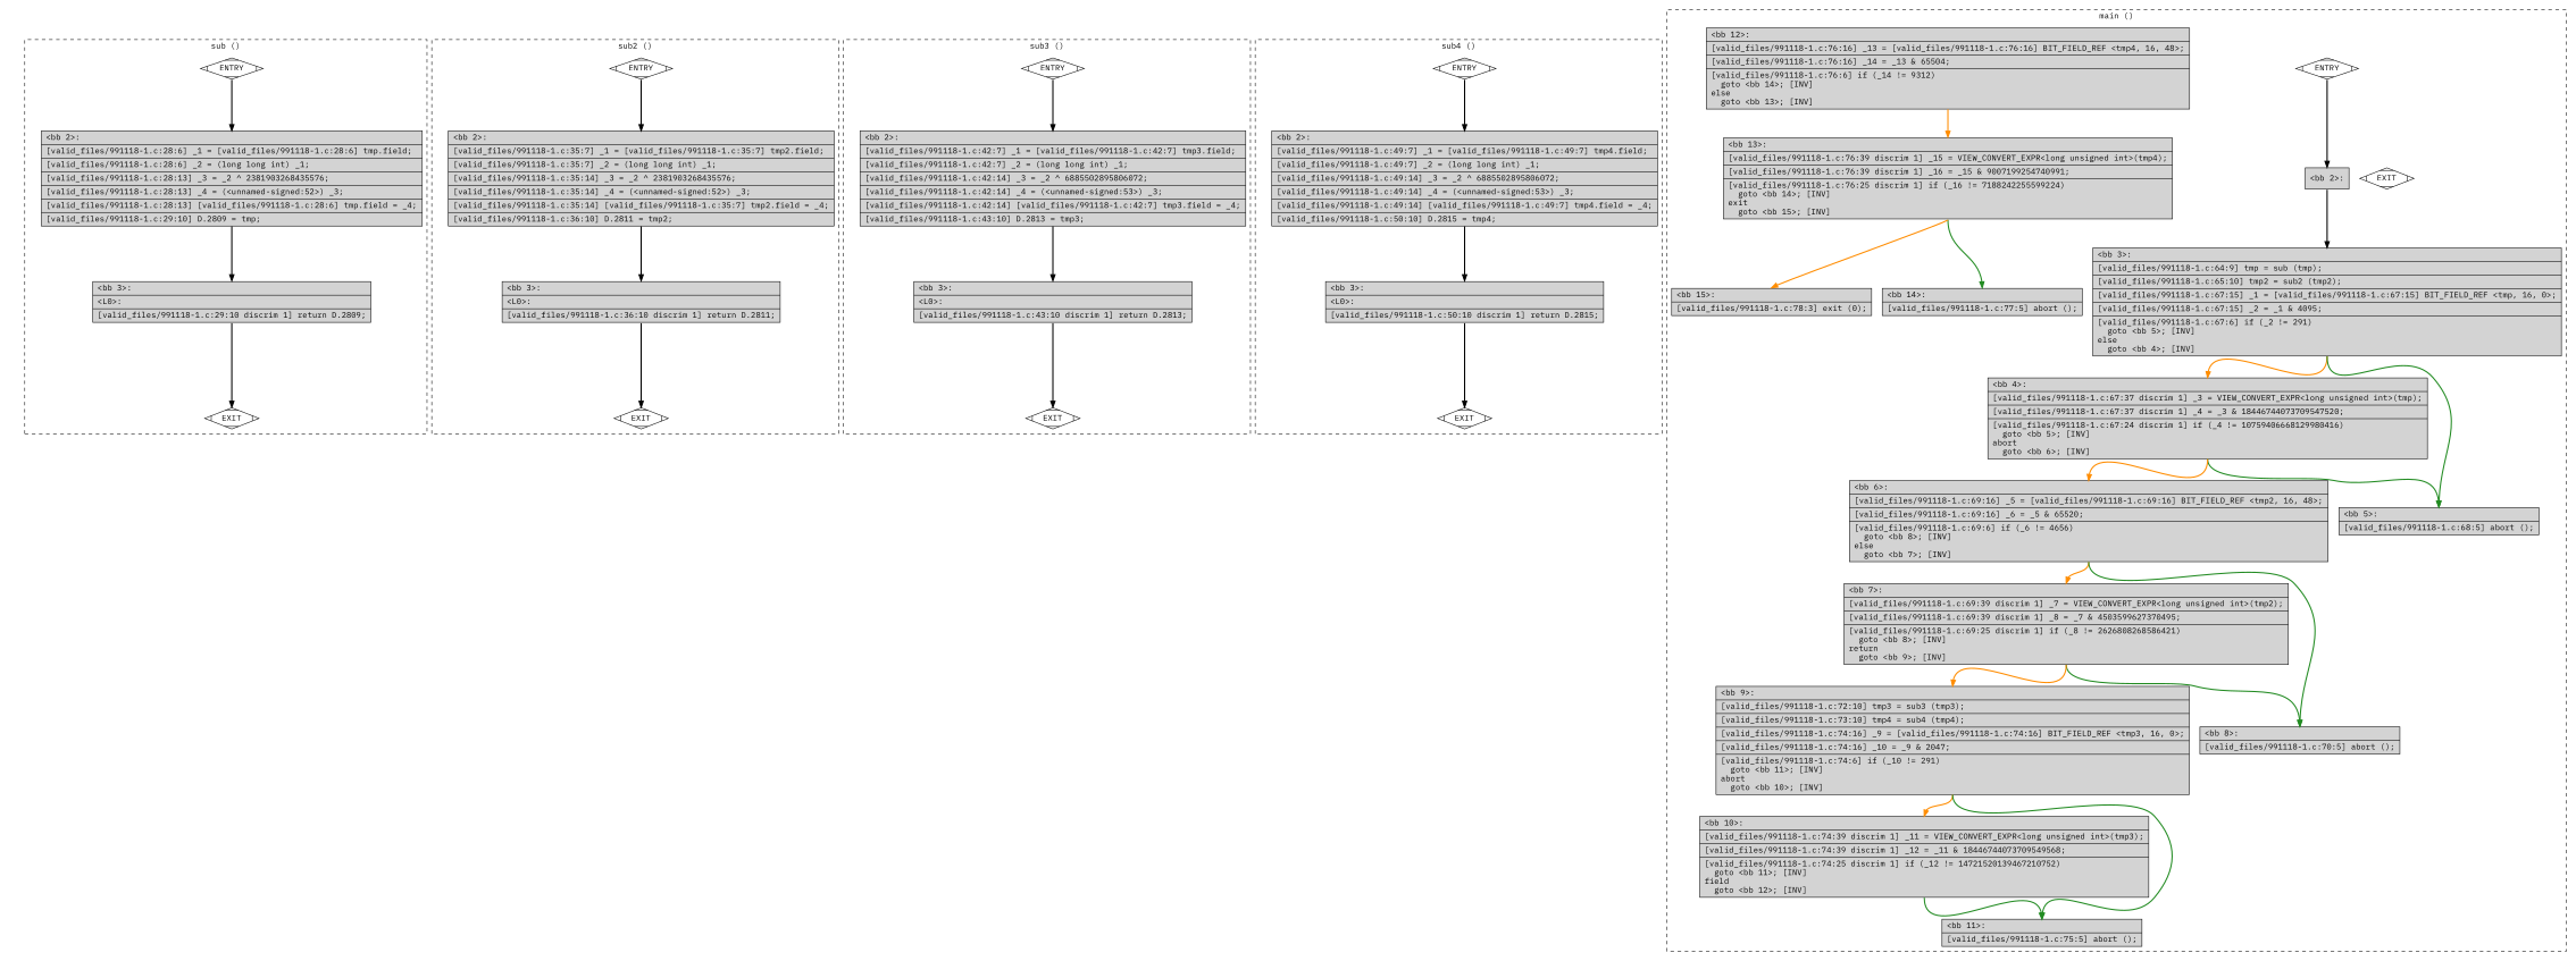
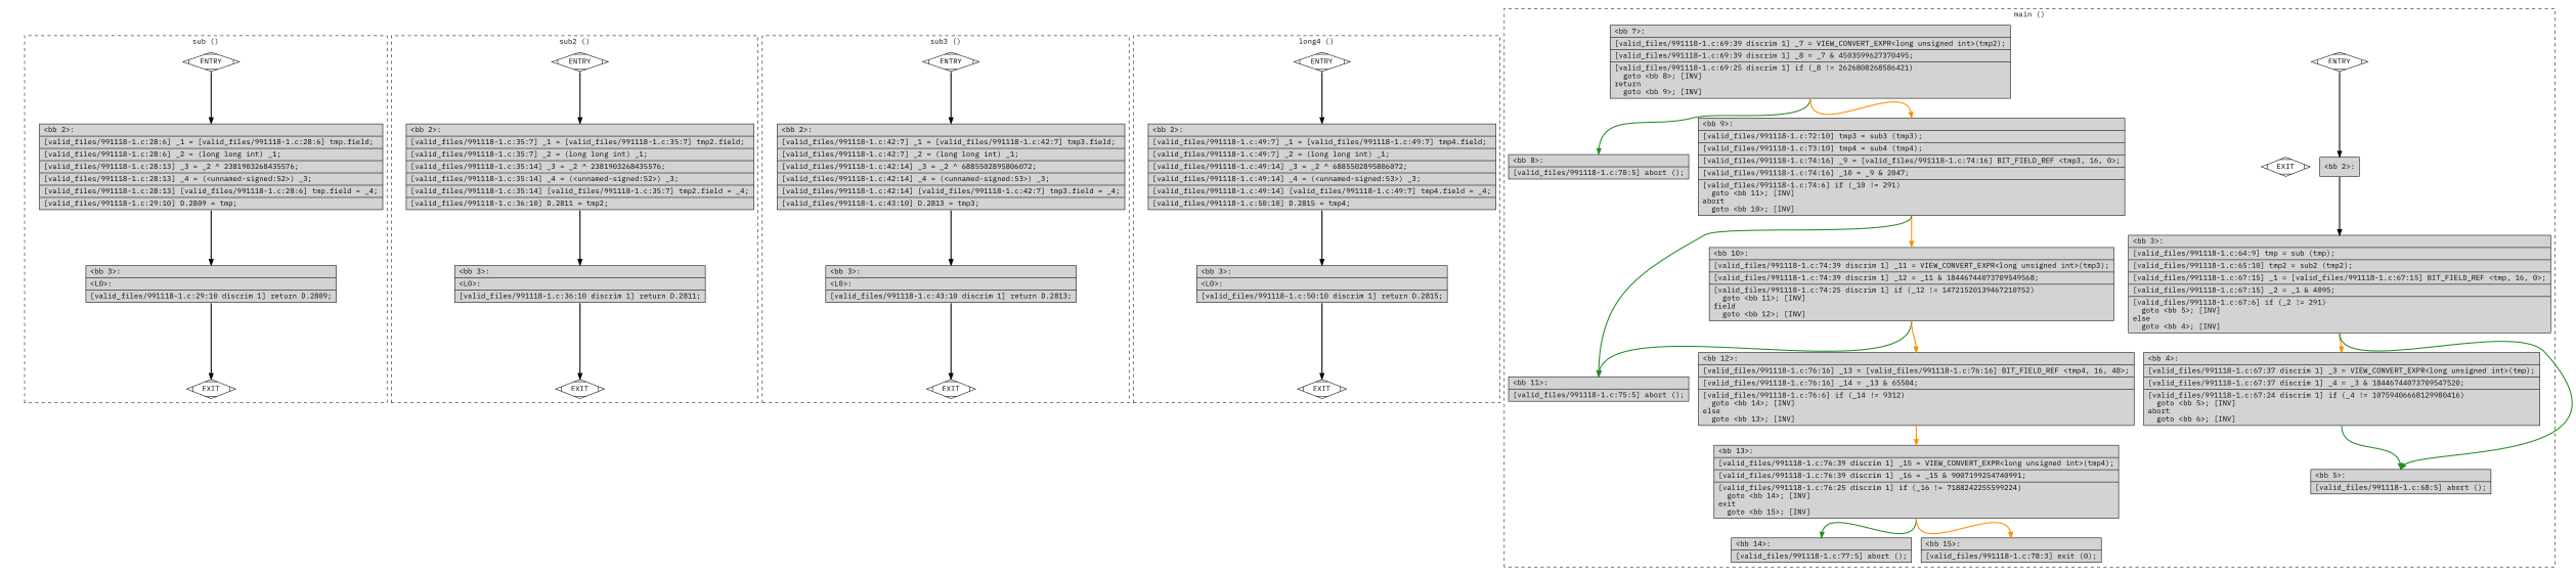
  digraph {
    fontname="IBM Plex Mono"
    node [fillcolor=lightgrey fontname="IBM Plex Mono" shape=record style=filled]
    edge [constraint=true fontname="IBM Plex Mono" headport=n style="solid,bold" tailport=s color=black weight=10]
    n1 [fillcolor=white label=ENTRY shape=Mdiamond]
    n2 [fillcolor=white label=EXIT shape=Mdiamond]
    n3 [label="{\<bb\ 2\>:\l|[valid_files/991118-1.c:28:6]\ _1\ =\ [valid_files/991118-1.c:28:6]\ tmp.field;\l|[valid_files/991118-1.c:28:6]\ _2\ =\ (long\ long\ int)\ _1;\l|[valid_files/991118-1.c:28:13]\ _3\ =\ _2\ ^\ 2381903268435576;\l|[valid_files/991118-1.c:28:13]\ _4\ =\ (\<unnamed-signed:52\>)\ _3;\l|[valid_files/991118-1.c:28:13]\ [valid_files/991118-1.c:28:6]\ tmp.field\ =\ _4;\l|[valid_files/991118-1.c:29:10]\ D.2809\ =\ tmp;\l}"]
    n4 [label="{\<bb\ 3\>:\l|\<L0\>:\l|[valid_files/991118-1.c:29:10\ discrim\ 1]\ return\ D.2809;\l}"]
    n5 [fillcolor=white label=ENTRY shape=Mdiamond]
    n6 [fillcolor=white label=EXIT shape=Mdiamond]
    n7 [label="{\<bb\ 2\>:\l|[valid_files/991118-1.c:35:7]\ _1\ =\ [valid_files/991118-1.c:35:7]\ tmp2.field;\l|[valid_files/991118-1.c:35:7]\ _2\ =\ (long\ long\ int)\ _1;\l|[valid_files/991118-1.c:35:14]\ _3\ =\ _2\ ^\ 2381903268435576;\l|[valid_files/991118-1.c:35:14]\ _4\ =\ (\<unnamed-signed:52\>)\ _3;\l|[valid_files/991118-1.c:35:14]\ [valid_files/991118-1.c:35:7]\ tmp2.field\ =\ _4;\l|[valid_files/991118-1.c:36:10]\ D.2811\ =\ tmp2;\l}"]
    n8 [label="{\<bb\ 3\>:\l|\<L0\>:\l|[valid_files/991118-1.c:36:10\ discrim\ 1]\ return\ D.2811;\l}"]
    n9 [fillcolor=white label=ENTRY shape=Mdiamond]
    n10 [fillcolor=white label=EXIT shape=Mdiamond]
    n11 [label="{\<bb\ 2\>:\l|[valid_files/991118-1.c:42:7]\ _1\ =\ [valid_files/991118-1.c:42:7]\ tmp3.field;\l|[valid_files/991118-1.c:42:7]\ _2\ =\ (long\ long\ int)\ _1;\l|[valid_files/991118-1.c:42:14]\ _3\ =\ _2\ ^\ 6885502895806072;\l|[valid_files/991118-1.c:42:14]\ _4\ =\ (\<unnamed-signed:53\>)\ _3;\l|[valid_files/991118-1.c:42:14]\ [valid_files/991118-1.c:42:7]\ tmp3.field\ =\ _4;\l|[valid_files/991118-1.c:43:10]\ D.2813\ =\ tmp3;\l}"]
    n12 [label="{\<bb\ 3\>:\l|\<L0\>:\l|[valid_files/991118-1.c:43:10\ discrim\ 1]\ return\ D.2813;\l}"]
    n13 [fillcolor=white label=ENTRY shape=Mdiamond]
    n14 [fillcolor=white label=EXIT shape=Mdiamond]
    n15 [label="{\<bb\ 2\>:\l|[valid_files/991118-1.c:49:7]\ _1\ =\ [valid_files/991118-1.c:49:7]\ tmp4.field;\l|[valid_files/991118-1.c:49:7]\ _2\ =\ (long\ long\ int)\ _1;\l|[valid_files/991118-1.c:49:14]\ _3\ =\ _2\ ^\ 6885502895806072;\l|[valid_files/991118-1.c:49:14]\ _4\ =\ (\<unnamed-signed:53\>)\ _3;\l|[valid_files/991118-1.c:49:14]\ [valid_files/991118-1.c:49:7]\ tmp4.field\ =\ _4;\l|[valid_files/991118-1.c:50:10]\ D.2815\ =\ tmp4;\l}"]
    n16 [label="{\<bb\ 3\>:\l|\<L0\>:\l|[valid_files/991118-1.c:50:10\ discrim\ 1]\ return\ D.2815;\l}"]
    n17 [fillcolor=white label=ENTRY shape=Mdiamond]
    n18 [fillcolor=white label=EXIT shape=Mdiamond]
    n19 [label="{\<bb\ 2\>:\l}"]
    n20 [label="{\<bb\ 3\>:\l|[valid_files/991118-1.c:64:9]\ tmp\ =\ sub\ (tmp);\l|[valid_files/991118-1.c:65:10]\ tmp2\ =\ sub2\ (tmp2);\l|[valid_files/991118-1.c:67:15]\ _1\ =\ [valid_files/991118-1.c:67:15]\ BIT_FIELD_REF\ \<tmp,\ 16,\ 0\>;\l|[valid_files/991118-1.c:67:15]\ _2\ =\ _1\ &\ 4095;\l|[valid_files/991118-1.c:67:6]\ if\ (_2\ !=\ 291)\l\ \ goto\ \<bb\ 5\>;\ [INV]\lelse\l\ \ goto\ \<bb\ 4\>;\ [INV]\l}"]
    n21 [label="{\<bb\ 4\>:\l|[valid_files/991118-1.c:67:37\ discrim\ 1]\ _3\ =\ VIEW_CONVERT_EXPR\<long\ unsigned\ int\>(tmp);\l|[valid_files/991118-1.c:67:37\ discrim\ 1]\ _4\ =\ _3\ &\ 18446744073709547520;\l|[valid_files/991118-1.c:67:24\ discrim\ 1]\ if\ (_4\ !=\ 10759406668129980416)\l\ \ goto\ \<bb\ 5\>;\ [INV]\labort\l\ \ goto\ \<bb\ 6\>;\ [INV]\l}"]
    n22 [label="{\<bb\ 5\>:\l|[valid_files/991118-1.c:68:5]\ abort\ ();\l}"]
-   n23 [label="{\<bb\ 6\>:\l|[valid_files/991118-1.c:69:16]\ _5\ =\ [valid_files/991118-1.c:69:16]\ BIT_FIELD_REF\ \<tmp2,\ 16,\ 48\>;\l|[valid_files/991118-1.c:69:16]\ _6\ =\ _5\ &\ 65520;\l|[valid_files/991118-1.c:69:6]\ if\ (_6\ !=\ 4656)\l\ \ goto\ \<bb\ 8\>;\ [INV]\lelse\l\ \ goto\ \<bb\ 7\>;\ [INV]\l}"]
    n24 [label="{\<bb\ 7\>:\l|[valid_files/991118-1.c:69:39\ discrim\ 1]\ _7\ =\ VIEW_CONVERT_EXPR\<long\ unsigned\ int\>(tmp2);\l|[valid_files/991118-1.c:69:39\ discrim\ 1]\ _8\ =\ _7\ &\ 4503599627370495;\l|[valid_files/991118-1.c:69:25\ discrim\ 1]\ if\ (_8\ !=\ 2626808268586421)\l\ \ goto\ \<bb\ 8\>;\ [INV]\lreturn\l\ \ goto\ \<bb\ 9\>;\ [INV]\l}"]
    n25 [label="{\<bb\ 8\>:\l|[valid_files/991118-1.c:70:5]\ abort\ ();\l}"]
    n26 [label="{\<bb\ 9\>:\l|[valid_files/991118-1.c:72:10]\ tmp3\ =\ sub3\ (tmp3);\l|[valid_files/991118-1.c:73:10]\ tmp4\ =\ sub4\ (tmp4);\l|[valid_files/991118-1.c:74:16]\ _9\ =\ [valid_files/991118-1.c:74:16]\ BIT_FIELD_REF\ \<tmp3,\ 16,\ 0\>;\l|[valid_files/991118-1.c:74:16]\ _10\ =\ _9\ &\ 2047;\l|[valid_files/991118-1.c:74:6]\ if\ (_10\ !=\ 291)\l\ \ goto\ \<bb\ 11\>;\ [INV]\labort\l\ \ goto\ \<bb\ 10\>;\ [INV]\l}"]
    n27 [label="{\<bb\ 10\>:\l|[valid_files/991118-1.c:74:39\ discrim\ 1]\ _11\ =\ VIEW_CONVERT_EXPR\<long\ unsigned\ int\>(tmp3);\l|[valid_files/991118-1.c:74:39\ discrim\ 1]\ _12\ =\ _11\ &\ 18446744073709549568;\l|[valid_files/991118-1.c:74:25\ discrim\ 1]\ if\ (_12\ !=\ 14721520139467210752)\l\ \ goto\ \<bb\ 11\>;\ [INV]\lfield\l\ \ goto\ \<bb\ 12\>;\ [INV]\l}"]
    n28 [label="{\<bb\ 11\>:\l|[valid_files/991118-1.c:75:5]\ abort\ ();\l}"]
    n29 [label="{\<bb\ 12\>:\l|[valid_files/991118-1.c:76:16]\ _13\ =\ [valid_files/991118-1.c:76:16]\ BIT_FIELD_REF\ \<tmp4,\ 16,\ 48\>;\l|[valid_files/991118-1.c:76:16]\ _14\ =\ _13\ &\ 65504;\l|[valid_files/991118-1.c:76:6]\ if\ (_14\ !=\ 9312)\l\ \ goto\ \<bb\ 14\>;\ [INV]\lelse\l\ \ goto\ \<bb\ 13\>;\ [INV]\l}"]
    n30 [label="{\<bb\ 13\>:\l|[valid_files/991118-1.c:76:39\ discrim\ 1]\ _15\ =\ VIEW_CONVERT_EXPR\<long\ unsigned\ int\>(tmp4);\l|[valid_files/991118-1.c:76:39\ discrim\ 1]\ _16\ =\ _15\ &\ 9007199254740991;\l|[valid_files/991118-1.c:76:25\ discrim\ 1]\ if\ (_16\ !=\ 7188242255599224)\l\ \ goto\ \<bb\ 14\>;\ [INV]\lexit\l\ \ goto\ \<bb\ 15\>;\ [INV]\l}"]
    n31 [label="{\<bb\ 14\>:\l|[valid_files/991118-1.c:77:5]\ abort\ ();\l}"]
    n32 [label="{\<bb\ 15\>:\l|[valid_files/991118-1.c:78:3]\ exit\ (0);\l}"]
    subgraph cluster_1 {
      color=black
      label="sub ()"
      style=dashed
      n1
      n2
      n3
      n4
    }
    subgraph cluster_2 {
      color=black
      label="sub2 ()"
      style=dashed
      n5
      n6
      n7
      n8
    }
    subgraph cluster_3 {
      color=black
      label="sub3 ()"
      style=dashed
      n9
      n10
      n11
      n12
    }
    subgraph cluster_4 {
      color=black
-     label="sub4 ()"
+     label="long4 ()"
      style=dashed
      n13
      n14
      n15
      n16
    }
    subgraph cluster_5 {
      color=black
      label="main ()"
      style=dashed
      n17
      n18
      n19
      n20
      n21
      n22
-     n23
      n24
      n25
      n26
      n27
      n28
      n29
      n30
      n31
      n32
    }
    n1 -> n2 [style=invis color="" weight=""]
    n1 -> n3 [weight=100]
    n3 -> n4 [weight=100]
    n4 -> n2
    n5 -> n6 [style=invis color="" weight=""]
    n5 -> n7 [weight=100]
    n7 -> n8 [weight=100]
    n8 -> n6
    n9 -> n10 [style=invis color="" weight=""]
    n9 -> n11 [weight=100]
    n11 -> n12 [weight=100]
    n12 -> n10
    n13 -> n14 [style=invis color="" weight=""]
    n13 -> n15 [weight=100]
    n15 -> n16 [weight=100]
    n16 -> n14
    n17 -> n18 [style=invis color="" weight=""]
    n17 -> n19 [weight=100]
    n19 -> n20 [weight=100]
    n20 -> n21 [color=darkorange]
    n20 -> n22 [color=forestgreen]
    n21 -> n22 [color=forestgreen]
-   n21 -> n23 [color=darkorange]
-   n23 -> n24 [color=darkorange]
-   n23 -> n25 [color=forestgreen]
    n24 -> n25 [color=forestgreen]
    n24 -> n26 [color=darkorange]
    n26 -> n27 [color=darkorange]
    n26 -> n28 [color=forestgreen]
    n27 -> n28 [color=forestgreen]
+   n27 -> n29 [color=darkorange]
    n29 -> n30 [color=darkorange]
    n30 -> n31 [color=forestgreen]
    n30 -> n32 [color=darkorange]
  }
